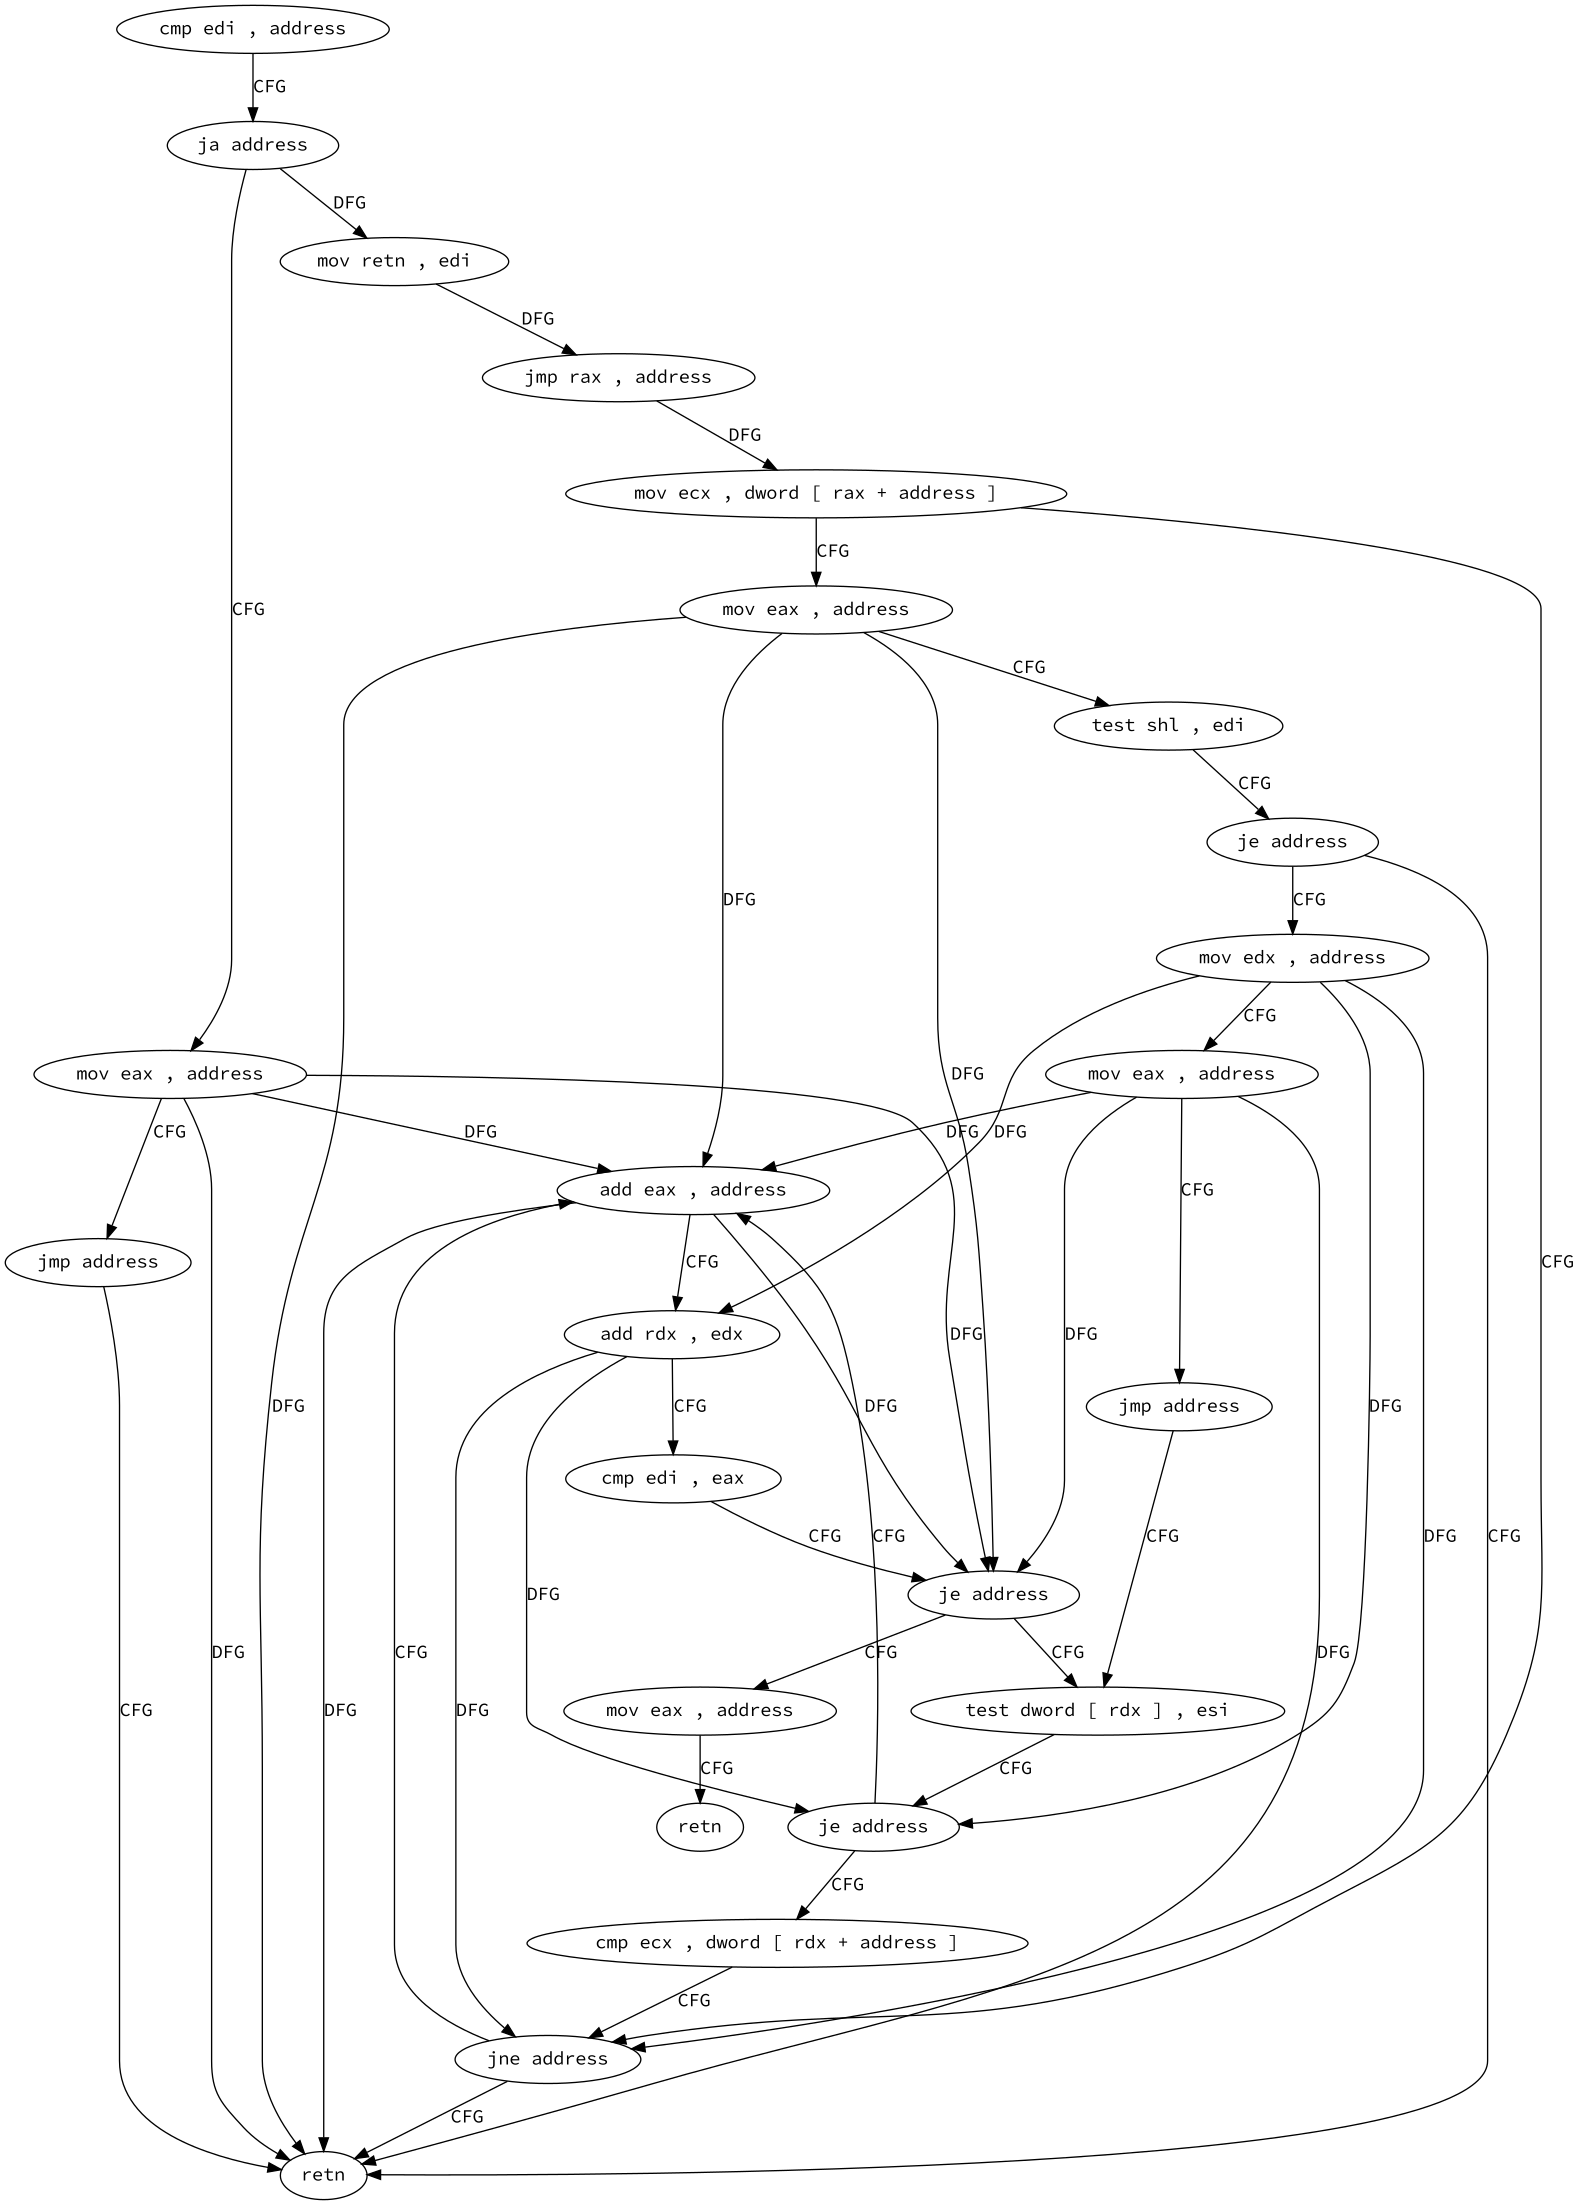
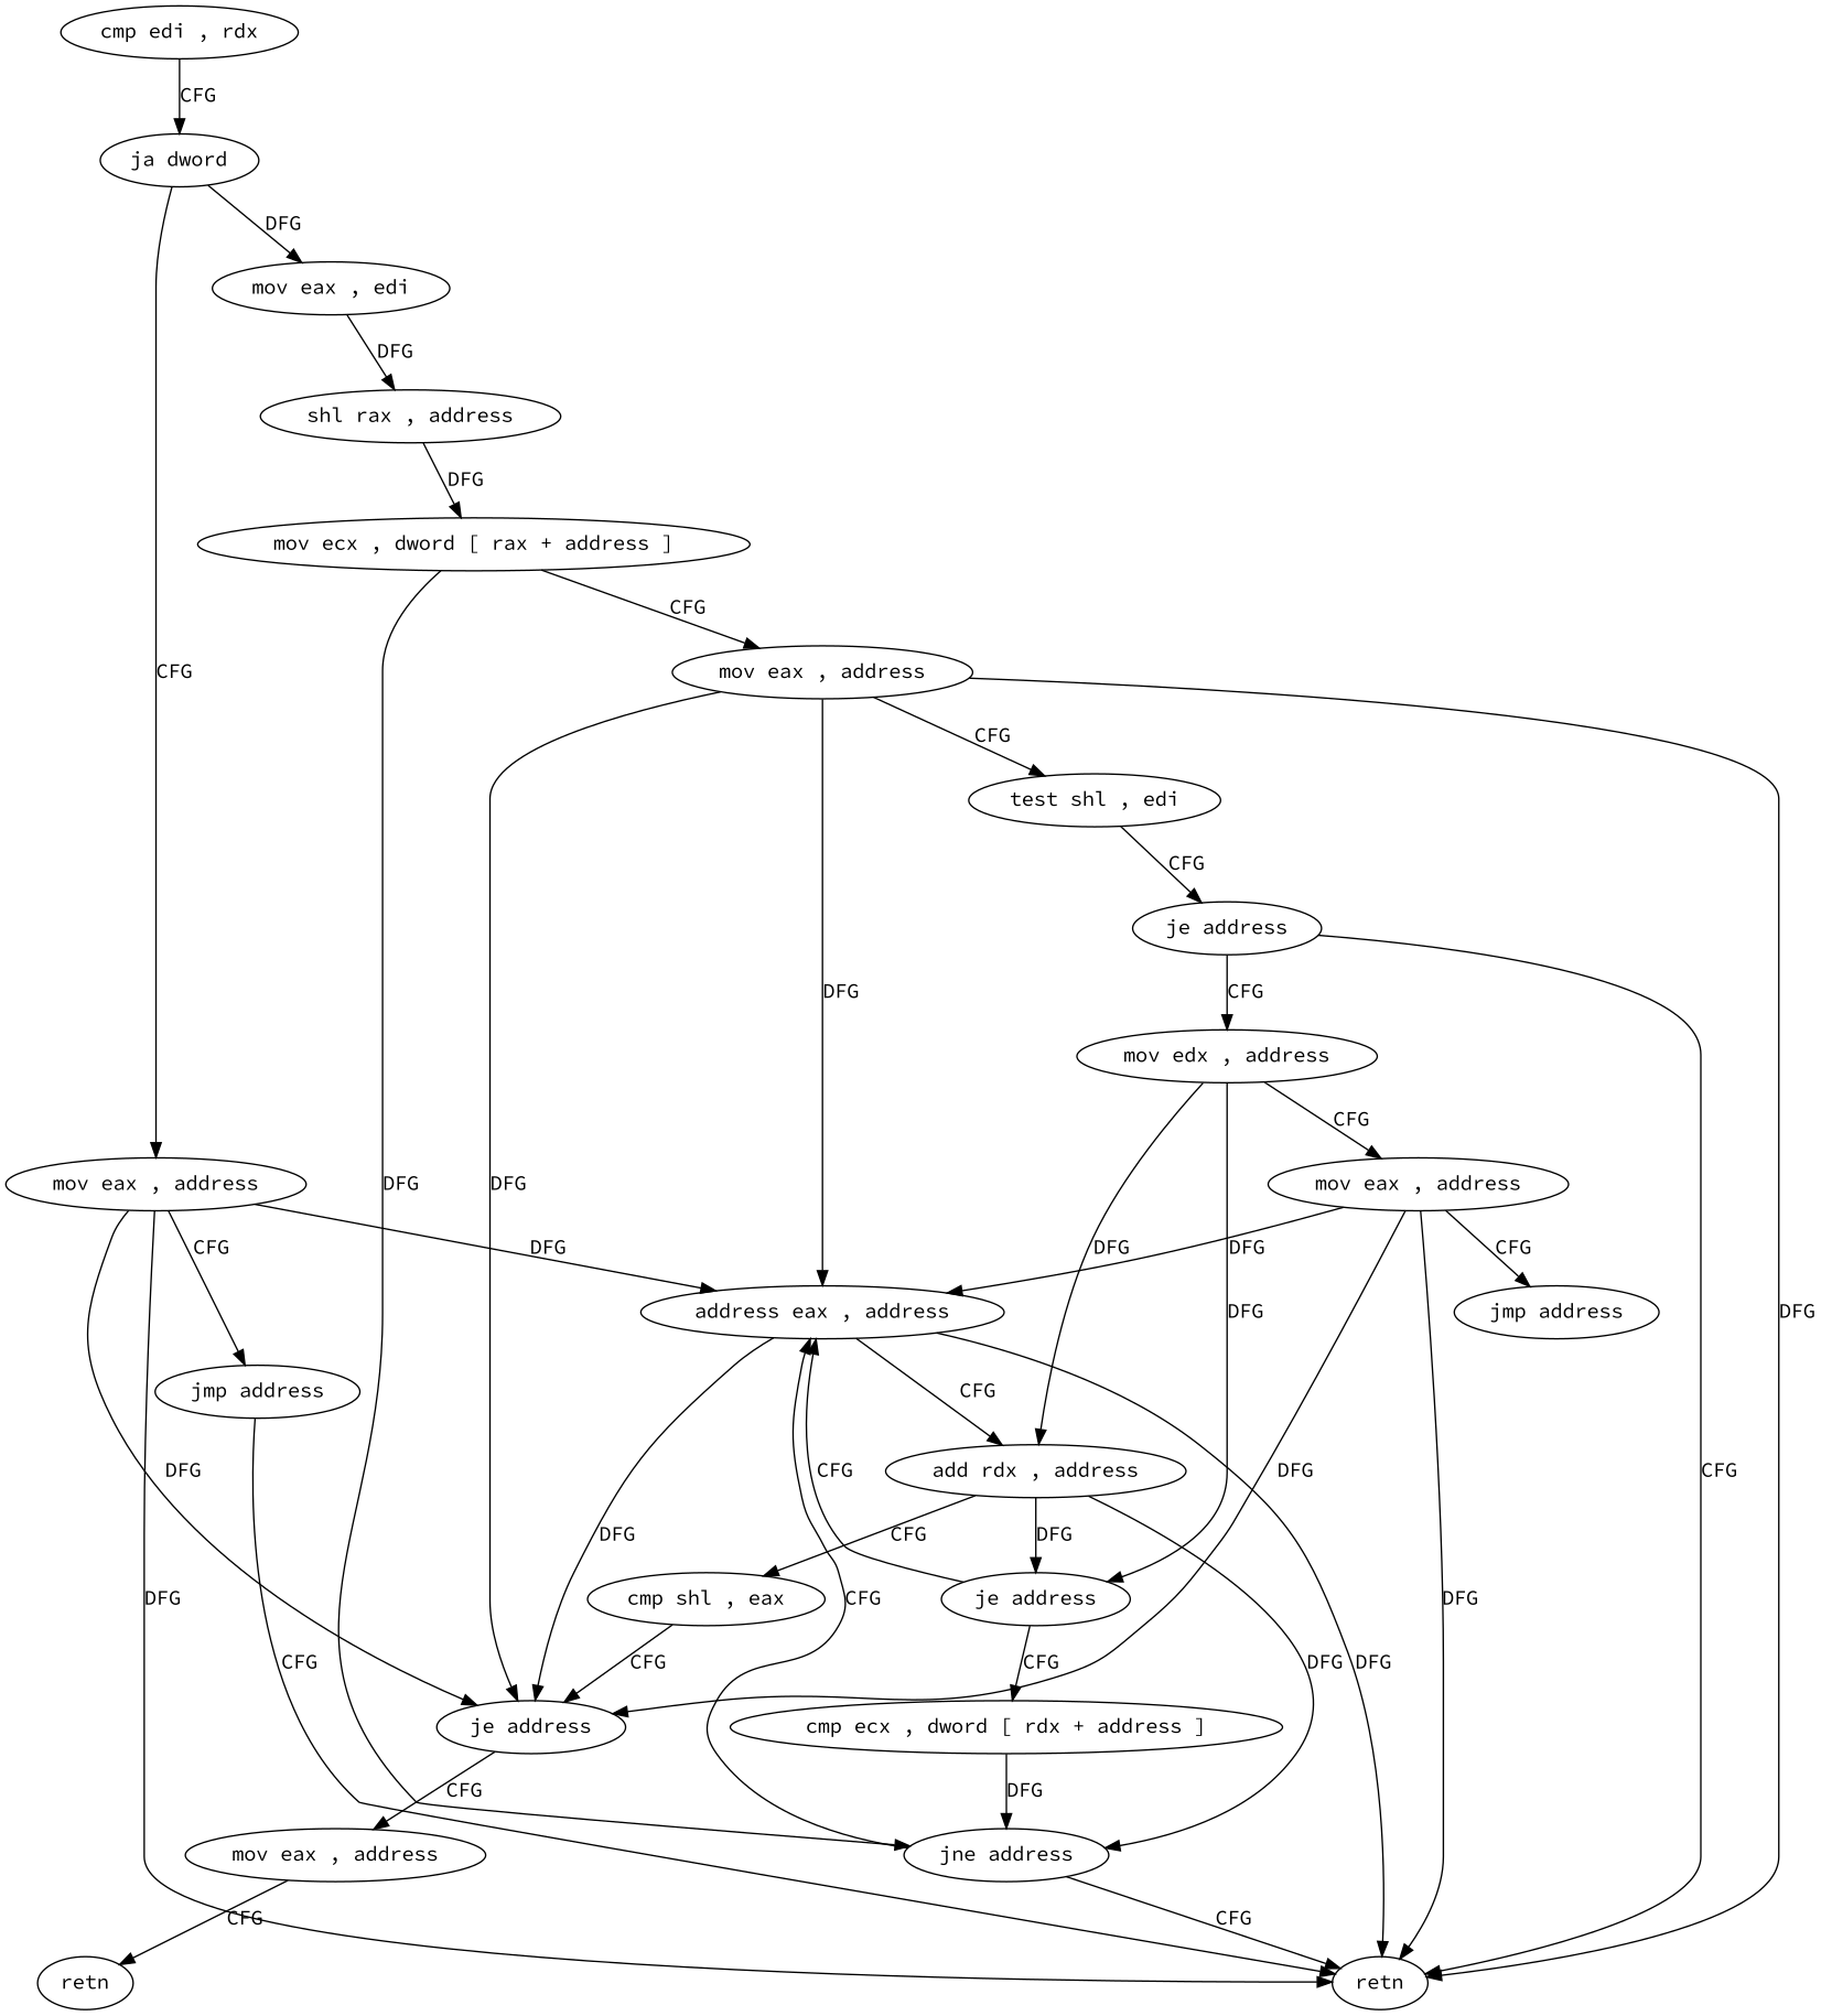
  digraph {
    fontname="Source Code Pro"
    node [fontname="Source Code Pro"]
    edge [fontname="Source Code Pro"]
-   n1 [label="cmp edi , address"]
-   n2 [label="ja address"]
+   n1 [label="cmp edi , rdx"]
+   n2 [label="ja dword"]
    n3 [label="mov eax , address"]
-   n4 [label="mov retn , edi"]
+   n4 [label="mov eax , edi"]
    n5 [label="jmp address"]
    n6 [label=retn]
-   n7 [label="add eax , address"]
+   n7 [label="address eax , address"]
    n8 [label="je address"]
-   n9 [label="jmp rax , address"]
-   n10 [label="add rdx , edx"]
-   n11 [label="test dword [ rdx ] , esi"]
+   n9 [label="shl rax , address"]
+   n10 [label="add rdx , address"]
    n12 [label="mov eax , address"]
    n13 [label="mov ecx , dword [ rax + address ]"]
    n14 [label="mov eax , address"]
    n15 [label="jne address"]
    n16 [label="test shl , edi"]
    n17 [label="je address"]
    n18 [label="mov edx , address"]
    n19 [label="mov eax , address"]
    n20 [label="je address"]
    n21 [label="jmp address"]
    n22 [label="cmp ecx , dword [ rdx + address ]"]
-   n23 [label="cmp edi , eax"]
+   n23 [label="cmp shl , eax"]
    n24 [label=retn]
    n1 -> n2 [label=CFG]
    n2 -> n3 [label=CFG]
    n2 -> n4 [label=DFG]
    n3 -> n5 [label=CFG]
    n3 -> n6 [label=DFG]
    n3 -> n7 [label=DFG]
    n3 -> n8 [label=DFG]
    n4 -> n9 [label=DFG]
    n5 -> n6 [label=CFG]
    n7 -> n6 [label=DFG]
    n7 -> n8 [label=DFG]
    n7 -> n10 [label=CFG]
-   n8 -> n11 [label=CFG]
    n8 -> n12 [label=CFG]
    n9 -> n13 [label=DFG]
    n10 -> n15 [label=DFG]
    n10 -> n20 [label=DFG]
    n10 -> n23 [label=CFG]
-   n11 -> n20 [label=CFG]
    n12 -> n24 [label=CFG]
    n13 -> n14 [label=CFG]
-   n13 -> n15 [label=CFG]
+   n13 -> n15 [label=DFG]
    n14 -> n6 [label=DFG]
    n14 -> n7 [label=DFG]
    n14 -> n8 [label=DFG]
    n14 -> n16 [label=CFG]
    n15 -> n6 [label=CFG]
    n15 -> n7 [label=CFG]
    n16 -> n17 [label=CFG]
    n17 -> n6 [label=CFG]
    n17 -> n18 [label=CFG]
    n18 -> n10 [label=DFG]
-   n18 -> n15 [label=DFG]
    n18 -> n19 [label=CFG]
    n18 -> n20 [label=DFG]
    n19 -> n6 [label=DFG]
    n19 -> n7 [label=DFG]
    n19 -> n8 [label=DFG]
    n19 -> n21 [label=CFG]
    n20 -> n7 [label=CFG]
    n20 -> n22 [label=CFG]
-   n21 -> n11 [label=CFG]
-   n22 -> n15 [label=CFG]
+   n22 -> n15 [label=DFG]
    n23 -> n8 [label=CFG]
  }
